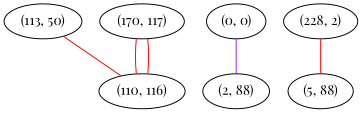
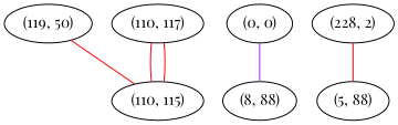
  graph {
    fontname="Playfair Display"
    node [fontname="Playfair Display"]
    edge [color=red fontname="Playfair Display" weight=1]
-   "(113, 50)"
-   "(110, 116)"
-   "(110, 117)" [label="(170, 117)"]
+   "(113, 50)" [label="(119, 50)"]
+   "(110, 116)" [label="(110, 115)"]
+   "(110, 117)"
    "(0, 0)"
-   "(2, 88)"
+   "(2, 88)" [label="(8, 88)"]
    "(228, 2)"
    "(5, 88)"
    "(113, 50)" -- "(110, 116)"
    "(110, 117)" -- "(110, 116)"
    "(110, 117)" -- "(110, 116)"
    "(0, 0)" -- "(2, 88)" [color=purple weight=4]
    "(228, 2)" -- "(5, 88)"
  }
